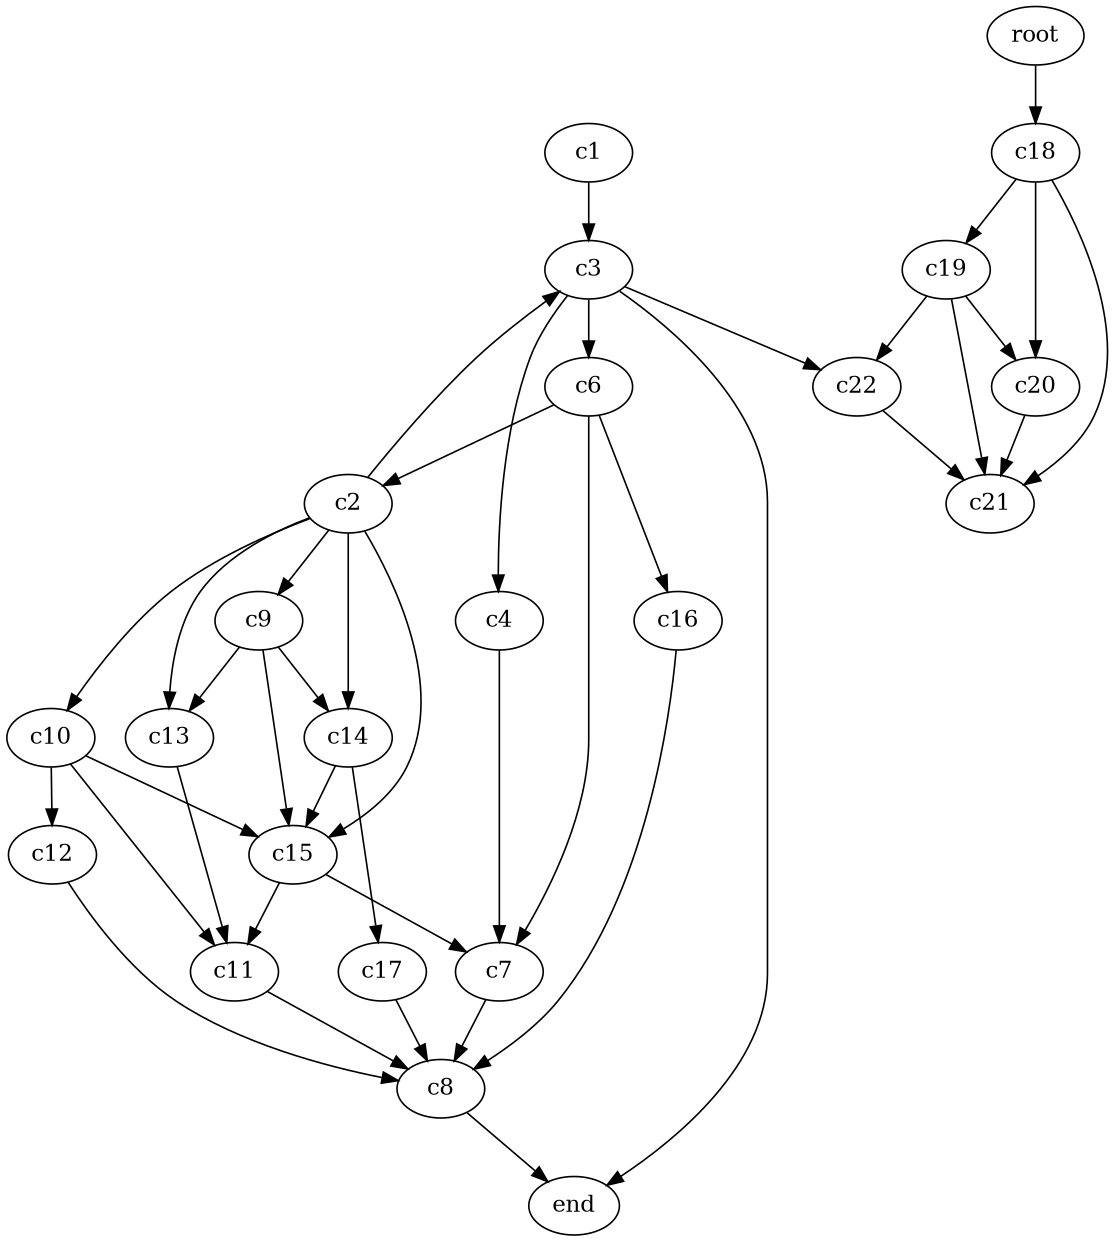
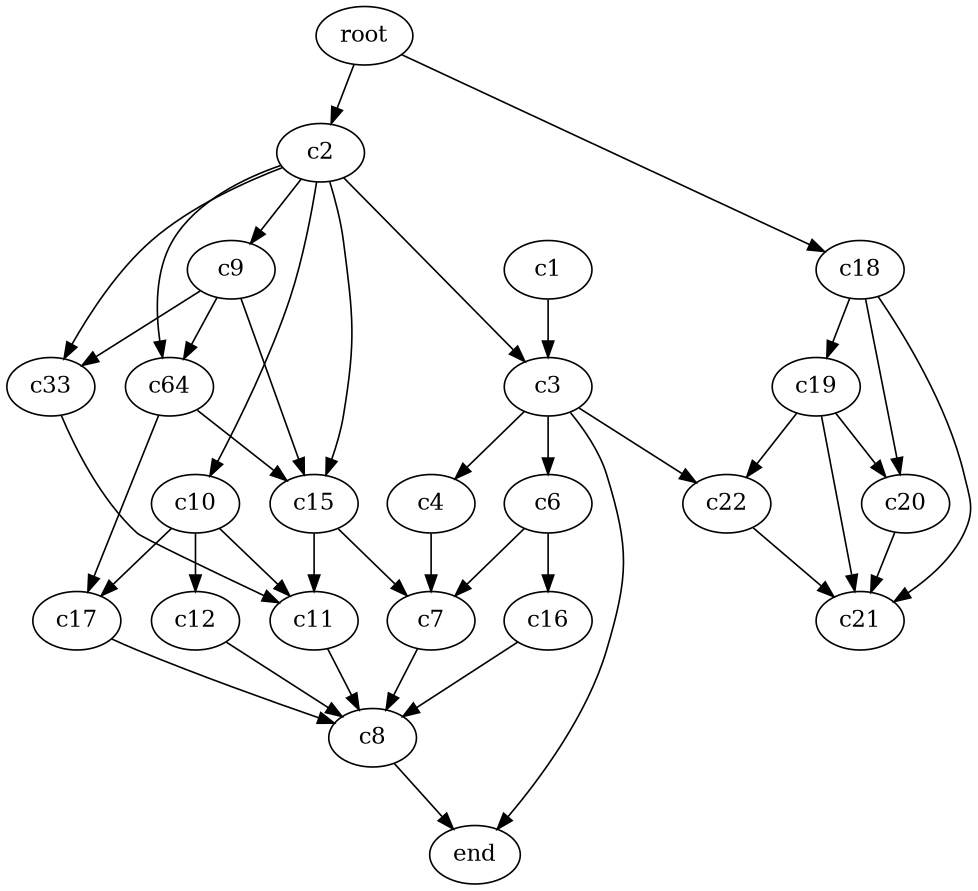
  digraph {
    c1
    c3
    c4
    c6
    c22
    end
    c2
    c9
    c10
-   c13
-   c14
+   c13 [label=c33]
+   c14 [label=c64]
    c15
    c11
    c12
    c17
    c7
    c16
    c21
    c8
    c18
    c19
    c20
    root
    c1 -> c3
    c3 -> c4
    c3 -> c6
    c3 -> c22
    c3 -> end
    c4 -> c7
    c6 -> c7
    c6 -> c16
    c22 -> c21
    c2 -> c3
    c2 -> c9
    c2 -> c10
    c2 -> c13
    c2 -> c14
    c2 -> c15
    c9 -> c13
    c9 -> c14
    c9 -> c15
    c10 -> c11
    c10 -> c12
-   c10 -> c15
+   c10 -> c17
    c13 -> c11
    c14 -> c15
    c14 -> c17
    c15 -> c11
    c15 -> c7
    c11 -> c8
    c12 -> c8
    c17 -> c8
    c7 -> c8
    c16 -> c8
    c8 -> end
    c18 -> c21
    c18 -> c19
    c18 -> c20
    c19 -> c22
    c19 -> c21
    c19 -> c20
    c20 -> c21
-   c6 -> c2
+   root -> c2
    root -> c18
  }
